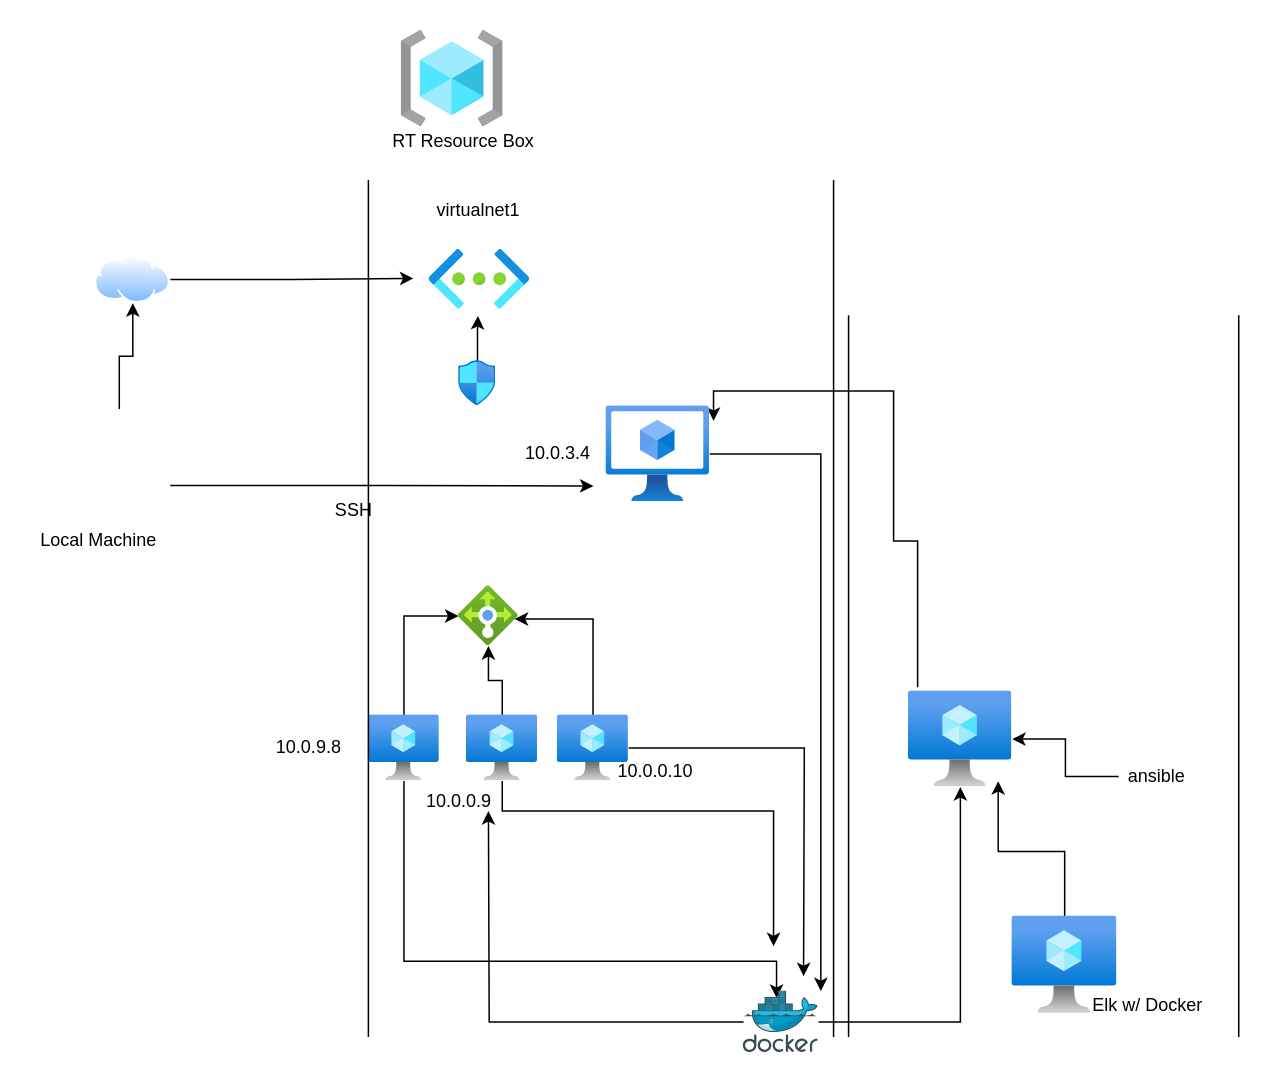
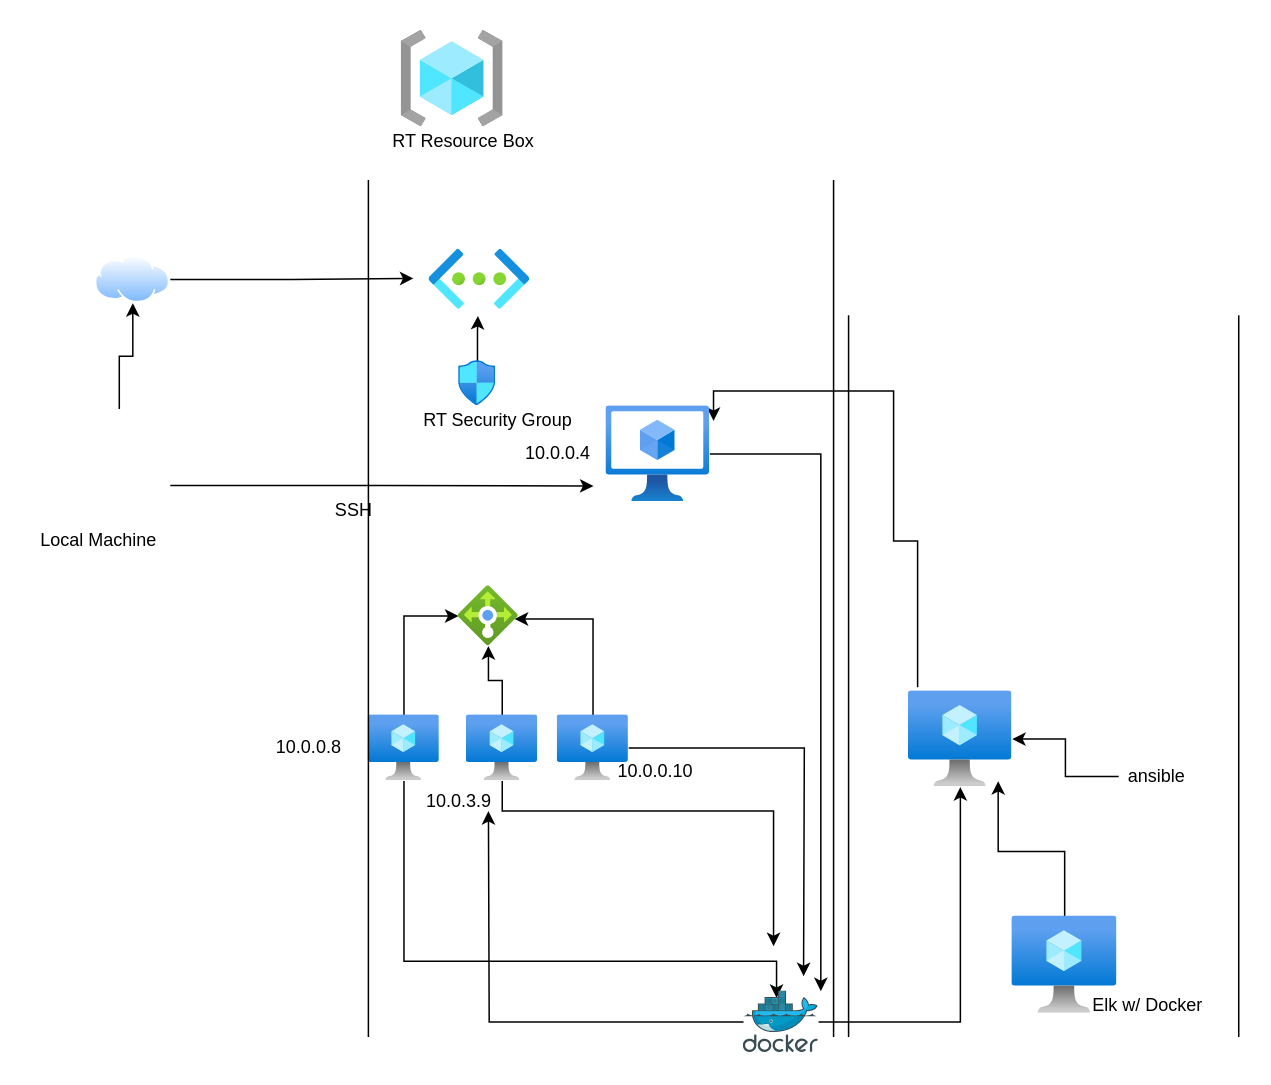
  <mxCell id="0" />
  <mxCell id="1" parent="0" />
  <mxCell id="2" value="" style="aspect=fixed;html=1;points=[];align=center;image;fontSize=12;image=img/lib/azure2/networking/Load_Balancers.svg;" parent="1" vertex="1"><mxGeometry x="305" y="390" width="40" height="40" as="geometry" /></mxCell>
  <mxCell id="3" value="" style="aspect=fixed;html=1;points=[];align=center;image;fontSize=12;image=img/lib/azure2/networking/Virtual_Networks.svg;" parent="1" vertex="1"><mxGeometry x="285.64" y="165.75" width="67" height="40" as="geometry" /></mxCell>
  <mxCell id="4" value="" style="edgeStyle=orthogonalEdgeStyle;rounded=0;orthogonalLoop=1;jettySize=auto;html=1;" edge="1" parent="1" source="5"><mxGeometry relative="1" as="geometry"><mxPoint x="318" y="210" as="targetPoint" /></mxGeometry></mxCell>
  <mxCell id="5" value="" style="aspect=fixed;html=1;points=[];align=center;image;fontSize=12;image=img/lib/azure2/networking/Network_Security_Groups.svg;" parent="1" vertex="1"><mxGeometry x="305.29" y="240" width="24.71" height="30" as="geometry" /></mxCell>
  <mxCell id="6" value="" style="aspect=fixed;html=1;points=[];align=center;image;fontSize=12;image=img/lib/azure2/general/Resource_Groups.svg;" parent="1" vertex="1"><mxGeometry x="267" y="20" width="68" height="64" as="geometry" /></mxCell>
  <mxCell id="7" value="" style="edgeStyle=orthogonalEdgeStyle;rounded=0;orthogonalLoop=1;jettySize=auto;html=1;" parent="1" source="9" target="2" edge="1"><mxGeometry relative="1" as="geometry"><Array as="points"><mxPoint x="269" y="410" /></Array></mxGeometry></mxCell>
  <mxCell id="8" value="" style="edgeStyle=orthogonalEdgeStyle;rounded=0;orthogonalLoop=1;jettySize=auto;html=1;entryX=0.44;entryY=0.11;entryDx=0;entryDy=0;entryPerimeter=0;" parent="1" source="9" target="20" edge="1"><mxGeometry relative="1" as="geometry"><mxPoint x="268.72" y="582" as="targetPoint" /><Array as="points"><mxPoint x="269" y="640" /><mxPoint x="517" y="640" /></Array></mxGeometry></mxCell>
  <mxCell id="9" value="" style="aspect=fixed;html=1;points=[];align=center;image;fontSize=12;image=img/lib/azure2/compute/Virtual_Machine.svg;" parent="1" vertex="1"><mxGeometry x="245" y="476" width="47.44" height="44" as="geometry" /></mxCell>
  <mxCell id="10" value="" style="edgeStyle=orthogonalEdgeStyle;rounded=0;orthogonalLoop=1;jettySize=auto;html=1;entryX=0.938;entryY=0.55;entryDx=0;entryDy=0;entryPerimeter=0;" parent="1" source="12" target="2" edge="1"><mxGeometry relative="1" as="geometry"><mxPoint x="394.72" y="396" as="targetPoint" /><Array as="points"><mxPoint x="395" y="412" /></Array></mxGeometry></mxCell>
  <mxCell id="11" value="" style="edgeStyle=orthogonalEdgeStyle;rounded=0;orthogonalLoop=1;jettySize=auto;html=1;" parent="1" source="12" edge="1"><mxGeometry relative="1" as="geometry"><mxPoint x="535" y="650" as="targetPoint" /></mxGeometry></mxCell>
  <mxCell id="12" value="" style="aspect=fixed;html=1;points=[];align=center;image;fontSize=12;image=img/lib/azure2/compute/Virtual_Machine.svg;" parent="1" vertex="1"><mxGeometry x="371" y="476" width="47.44" height="44" as="geometry" /></mxCell>
  <mxCell id="13" value="" style="edgeStyle=orthogonalEdgeStyle;rounded=0;orthogonalLoop=1;jettySize=auto;html=1;" parent="1" source="15" target="2" edge="1"><mxGeometry relative="1" as="geometry" /></mxCell>
  <mxCell id="14" value="" style="edgeStyle=orthogonalEdgeStyle;rounded=0;orthogonalLoop=1;jettySize=auto;html=1;" parent="1" source="15" edge="1"><mxGeometry relative="1" as="geometry"><mxPoint x="515" y="630" as="targetPoint" /><Array as="points"><mxPoint x="334" y="540" /><mxPoint x="515" y="540" /></Array></mxGeometry></mxCell>
  <mxCell id="15" value="" style="aspect=fixed;html=1;points=[];align=center;image;fontSize=12;image=img/lib/azure2/compute/Virtual_Machine.svg;" parent="1" vertex="1"><mxGeometry x="310.5" y="476" width="47.44" height="44" as="geometry" /></mxCell>
  <mxCell id="16" value="" style="edgeStyle=orthogonalEdgeStyle;rounded=0;orthogonalLoop=1;jettySize=auto;html=1;exitX=0.087;exitY=-0.039;exitDx=0;exitDy=0;exitPerimeter=0;" parent="1" source="17" edge="1"><mxGeometry relative="1" as="geometry"><mxPoint x="475" y="280" as="targetPoint" /><Array as="points"><mxPoint x="611" y="360" /><mxPoint x="595" y="360" /><mxPoint x="595" y="260" /></Array></mxGeometry></mxCell>
  <mxCell id="17" value="" style="aspect=fixed;html=1;points=[];align=center;image;fontSize=12;image=img/lib/azure2/compute/Virtual_Machine.svg;" parent="1" vertex="1"><mxGeometry x="605" y="460" width="69" height="64" as="geometry" /></mxCell>
  <mxCell id="18" value="" style="edgeStyle=orthogonalEdgeStyle;rounded=0;orthogonalLoop=1;jettySize=auto;html=1;" parent="1" source="20" target="17" edge="1"><mxGeometry relative="1" as="geometry" /></mxCell>
  <mxCell id="19" value="" style="edgeStyle=orthogonalEdgeStyle;rounded=0;orthogonalLoop=1;jettySize=auto;html=1;" parent="1" source="20" edge="1"><mxGeometry relative="1" as="geometry"><mxPoint x="325" y="540" as="targetPoint" /></mxGeometry></mxCell>
  <mxCell id="20" value="" style="aspect=fixed;html=1;points=[];align=center;image;fontSize=12;image=img/lib/mscae/Docker.svg;" parent="1" vertex="1"><mxGeometry x="495" y="660" width="50" height="41" as="geometry" /></mxCell>
  <mxCell id="21" value="" style="edgeStyle=orthogonalEdgeStyle;rounded=0;orthogonalLoop=1;jettySize=auto;html=1;" parent="1" source="22" target="17" edge="1"><mxGeometry relative="1" as="geometry" /></mxCell>
  <mxCell id="22" value="ansible" style="text;html=1;resizable=0;autosize=1;align=center;verticalAlign=middle;points=[];fillColor=none;strokeColor=none;rounded=0;" parent="1" vertex="1"><mxGeometry x="745" y="507" width="50" height="20" as="geometry" /></mxCell>
  <mxCell id="23" value="" style="edgeStyle=orthogonalEdgeStyle;rounded=0;orthogonalLoop=1;jettySize=auto;html=1;entryX=1.03;entryY=0;entryDx=0;entryDy=0;entryPerimeter=0;" parent="1" source="24" target="20" edge="1"><mxGeometry relative="1" as="geometry"><mxPoint x="527" y="302" as="targetPoint" /></mxGeometry></mxCell>
  <mxCell id="24" value="" style="aspect=fixed;html=1;points=[];align=center;image;fontSize=12;image=img/lib/azure2/compute/Virtual_Machines_Classic.svg;" parent="1" vertex="1"><mxGeometry x="403.5" y="270" width="69" height="64" as="geometry" /></mxCell>
- <mxCell id="25" value="10.0.9.8" style="text;html=1;resizable=0;autosize=1;align=center;verticalAlign=middle;points=[];fillColor=none;strokeColor=none;rounded=0;" parent="1" vertex="1"><mxGeometry x="175" y="488" width="60" height="20" as="geometry" /></mxCell>
- <mxCell id="26" value="10.0.0.9" style="text;html=1;resizable=0;autosize=1;align=center;verticalAlign=middle;points=[];fillColor=none;strokeColor=none;rounded=0;" parent="1" vertex="1"><mxGeometry x="275" y="524" width="60" height="20" as="geometry" /></mxCell>
+ <mxCell id="25" value="10.0.0.8" style="text;html=1;resizable=0;autosize=1;align=center;verticalAlign=middle;points=[];fillColor=none;strokeColor=none;rounded=0;" parent="1" vertex="1"><mxGeometry x="175" y="488" width="60" height="20" as="geometry" /></mxCell>
+ <mxCell id="26" value="10.0.3.9" style="text;html=1;resizable=0;autosize=1;align=center;verticalAlign=middle;points=[];fillColor=none;strokeColor=none;rounded=0;" parent="1" vertex="1"><mxGeometry x="275" y="524" width="60" height="20" as="geometry" /></mxCell>
  <mxCell id="27" value="10.0.0.10" style="text;html=1;resizable=0;autosize=1;align=center;verticalAlign=middle;points=[];fillColor=none;strokeColor=none;rounded=0;" parent="1" vertex="1"><mxGeometry x="401" y="504" width="70" height="20" as="geometry" /></mxCell>
- <mxCell id="28" value="10.0.3.4" style="text;html=1;resizable=0;autosize=1;align=center;verticalAlign=middle;points=[];fillColor=none;strokeColor=none;rounded=0;" parent="1" vertex="1"><mxGeometry x="341" y="292" width="60" height="20" as="geometry" /></mxCell>
+ <mxCell id="28" value="10.0.0.4" style="text;html=1;resizable=0;autosize=1;align=center;verticalAlign=middle;points=[];fillColor=none;strokeColor=none;rounded=0;" parent="1" vertex="1"><mxGeometry x="341" y="292" width="60" height="20" as="geometry" /></mxCell>
  <mxCell id="29" value="" style="edgeStyle=orthogonalEdgeStyle;rounded=0;orthogonalLoop=1;jettySize=auto;html=1;entryX=0.865;entryY=0.938;entryDx=0;entryDy=0;entryPerimeter=0;" parent="1" source="30" target="17" edge="1"><mxGeometry relative="1" as="geometry"><mxPoint x="709" y="530" as="targetPoint" /></mxGeometry></mxCell>
  <mxCell id="30" value="" style="aspect=fixed;html=1;points=[];align=center;image;fontSize=12;image=img/lib/azure2/compute/Virtual_Machine.svg;" parent="1" vertex="1"><mxGeometry x="674" y="610" width="70" height="64.93" as="geometry" /></mxCell>
  <mxCell id="31" value="Elk w/ Docker" style="text;html=1;resizable=0;autosize=1;align=center;verticalAlign=middle;points=[];fillColor=none;strokeColor=none;rounded=0;" parent="1" vertex="1"><mxGeometry x="719" y="660" width="90" height="20" as="geometry" /></mxCell>
  <mxCell id="32" style="edgeStyle=orthogonalEdgeStyle;rounded=0;orthogonalLoop=1;jettySize=auto;html=1;exitX=1;exitY=0.75;exitDx=0;exitDy=0;" parent="1" source="34" edge="1"><mxGeometry relative="1" as="geometry"><mxPoint x="395" y="323.333" as="targetPoint" /></mxGeometry></mxCell>
  <mxCell id="33" value="" style="edgeStyle=orthogonalEdgeStyle;rounded=0;orthogonalLoop=1;jettySize=auto;html=1;" parent="1" source="34" target="39" edge="1"><mxGeometry relative="1" as="geometry" /></mxCell>
  <mxCell id="34" value="" style="shape=image;html=1;verticalAlign=top;verticalLabelPosition=bottom;labelBackgroundColor=#ffffff;imageAspect=0;aspect=fixed;image=https://cdn2.iconfinder.com/data/icons/whcompare-isometric-web-hosting-servers/50/root-access-128.png" parent="1" vertex="1"><mxGeometry x="45" y="272" width="68" height="68" as="geometry" /></mxCell>
  <mxCell id="35" value="Local Machine" style="text;html=1;resizable=0;autosize=1;align=center;verticalAlign=middle;points=[];fillColor=none;strokeColor=none;rounded=0;" parent="1" vertex="1"><mxGeometry x="20" y="350" width="90" height="20" as="geometry" /></mxCell>
  <mxCell id="36" value="SSH" style="text;html=1;resizable=0;autosize=1;align=center;verticalAlign=middle;points=[];fillColor=none;strokeColor=none;rounded=0;" parent="1" vertex="1"><mxGeometry x="215" y="330" width="40" height="20" as="geometry" /></mxCell>
  <mxCell id="37" value="" style="shape=partialRectangle;whiteSpace=wrap;html=1;top=0;bottom=0;fillColor=none;" parent="1" vertex="1"><mxGeometry x="565" y="210" width="260" height="480" as="geometry" /></mxCell>
  <mxCell id="38" style="edgeStyle=orthogonalEdgeStyle;rounded=0;orthogonalLoop=1;jettySize=auto;html=1;exitX=1;exitY=0.5;exitDx=0;exitDy=0;" parent="1" source="39" edge="1"><mxGeometry relative="1" as="geometry"><mxPoint x="275" y="185" as="targetPoint" /></mxGeometry></mxCell>
  <mxCell id="39" value="" style="aspect=fixed;perimeter=ellipsePerimeter;html=1;align=center;shadow=0;dashed=0;spacingTop=3;image;image=img/lib/active_directory/internet_cloud.svg;" parent="1" vertex="1"><mxGeometry x="63" y="170" width="50" height="31.5" as="geometry" /></mxCell>
  <mxCell id="40" value="RT Resource Box" style="text;html=1;resizable=0;autosize=1;align=center;verticalAlign=middle;points=[];fillColor=none;strokeColor=none;rounded=0;" parent="1" vertex="1"><mxGeometry x="247.94" y="84" width="120" height="20" as="geometry" /></mxCell>
- <mxCell id="41" value="virtualnet1" style="text;html=1;resizable=0;autosize=1;align=center;verticalAlign=middle;points=[];fillColor=none;strokeColor=none;rounded=0;" parent="1" vertex="1"><mxGeometry x="282.64" y="130" width="70" height="20" as="geometry" /></mxCell>
+ <mxCell id="42" value="RT Security Group" style="text;html=1;resizable=0;autosize=1;align=center;verticalAlign=middle;points=[];fillColor=none;strokeColor=none;rounded=0;" parent="1" vertex="1"><mxGeometry x="275.5" y="270" width="110" height="20" as="geometry" /></mxCell>
  <mxCell id="43" value="" style="shape=partialRectangle;whiteSpace=wrap;html=1;bottom=0;top=0;fillColor=none;" vertex="1" parent="1"><mxGeometry x="245" y="120" width="310" height="570" as="geometry" /></mxCell>
